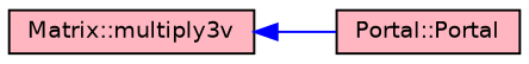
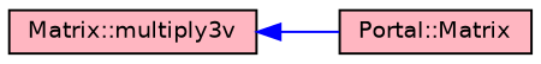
  digraph {
    rankdir=LR
    node [color=black fillcolor=lightpink fontname=Helvetica fontsize=10 shape=record style=filled]
    n1 [fontcolor=black height=0.2 label="Matrix::multiply3v" width=0.4]
-   n2 [height=0.2 label="Portal::Portal" width=0.4]
+   n2 [height=0.2 label="Portal::Matrix" width=0.4]
    n1 -> n2 [color=blue dir=back fontname=Helvetica fontsize=10 labelfontname=Helvetica labelfontsize=10 style=solid]
  }
